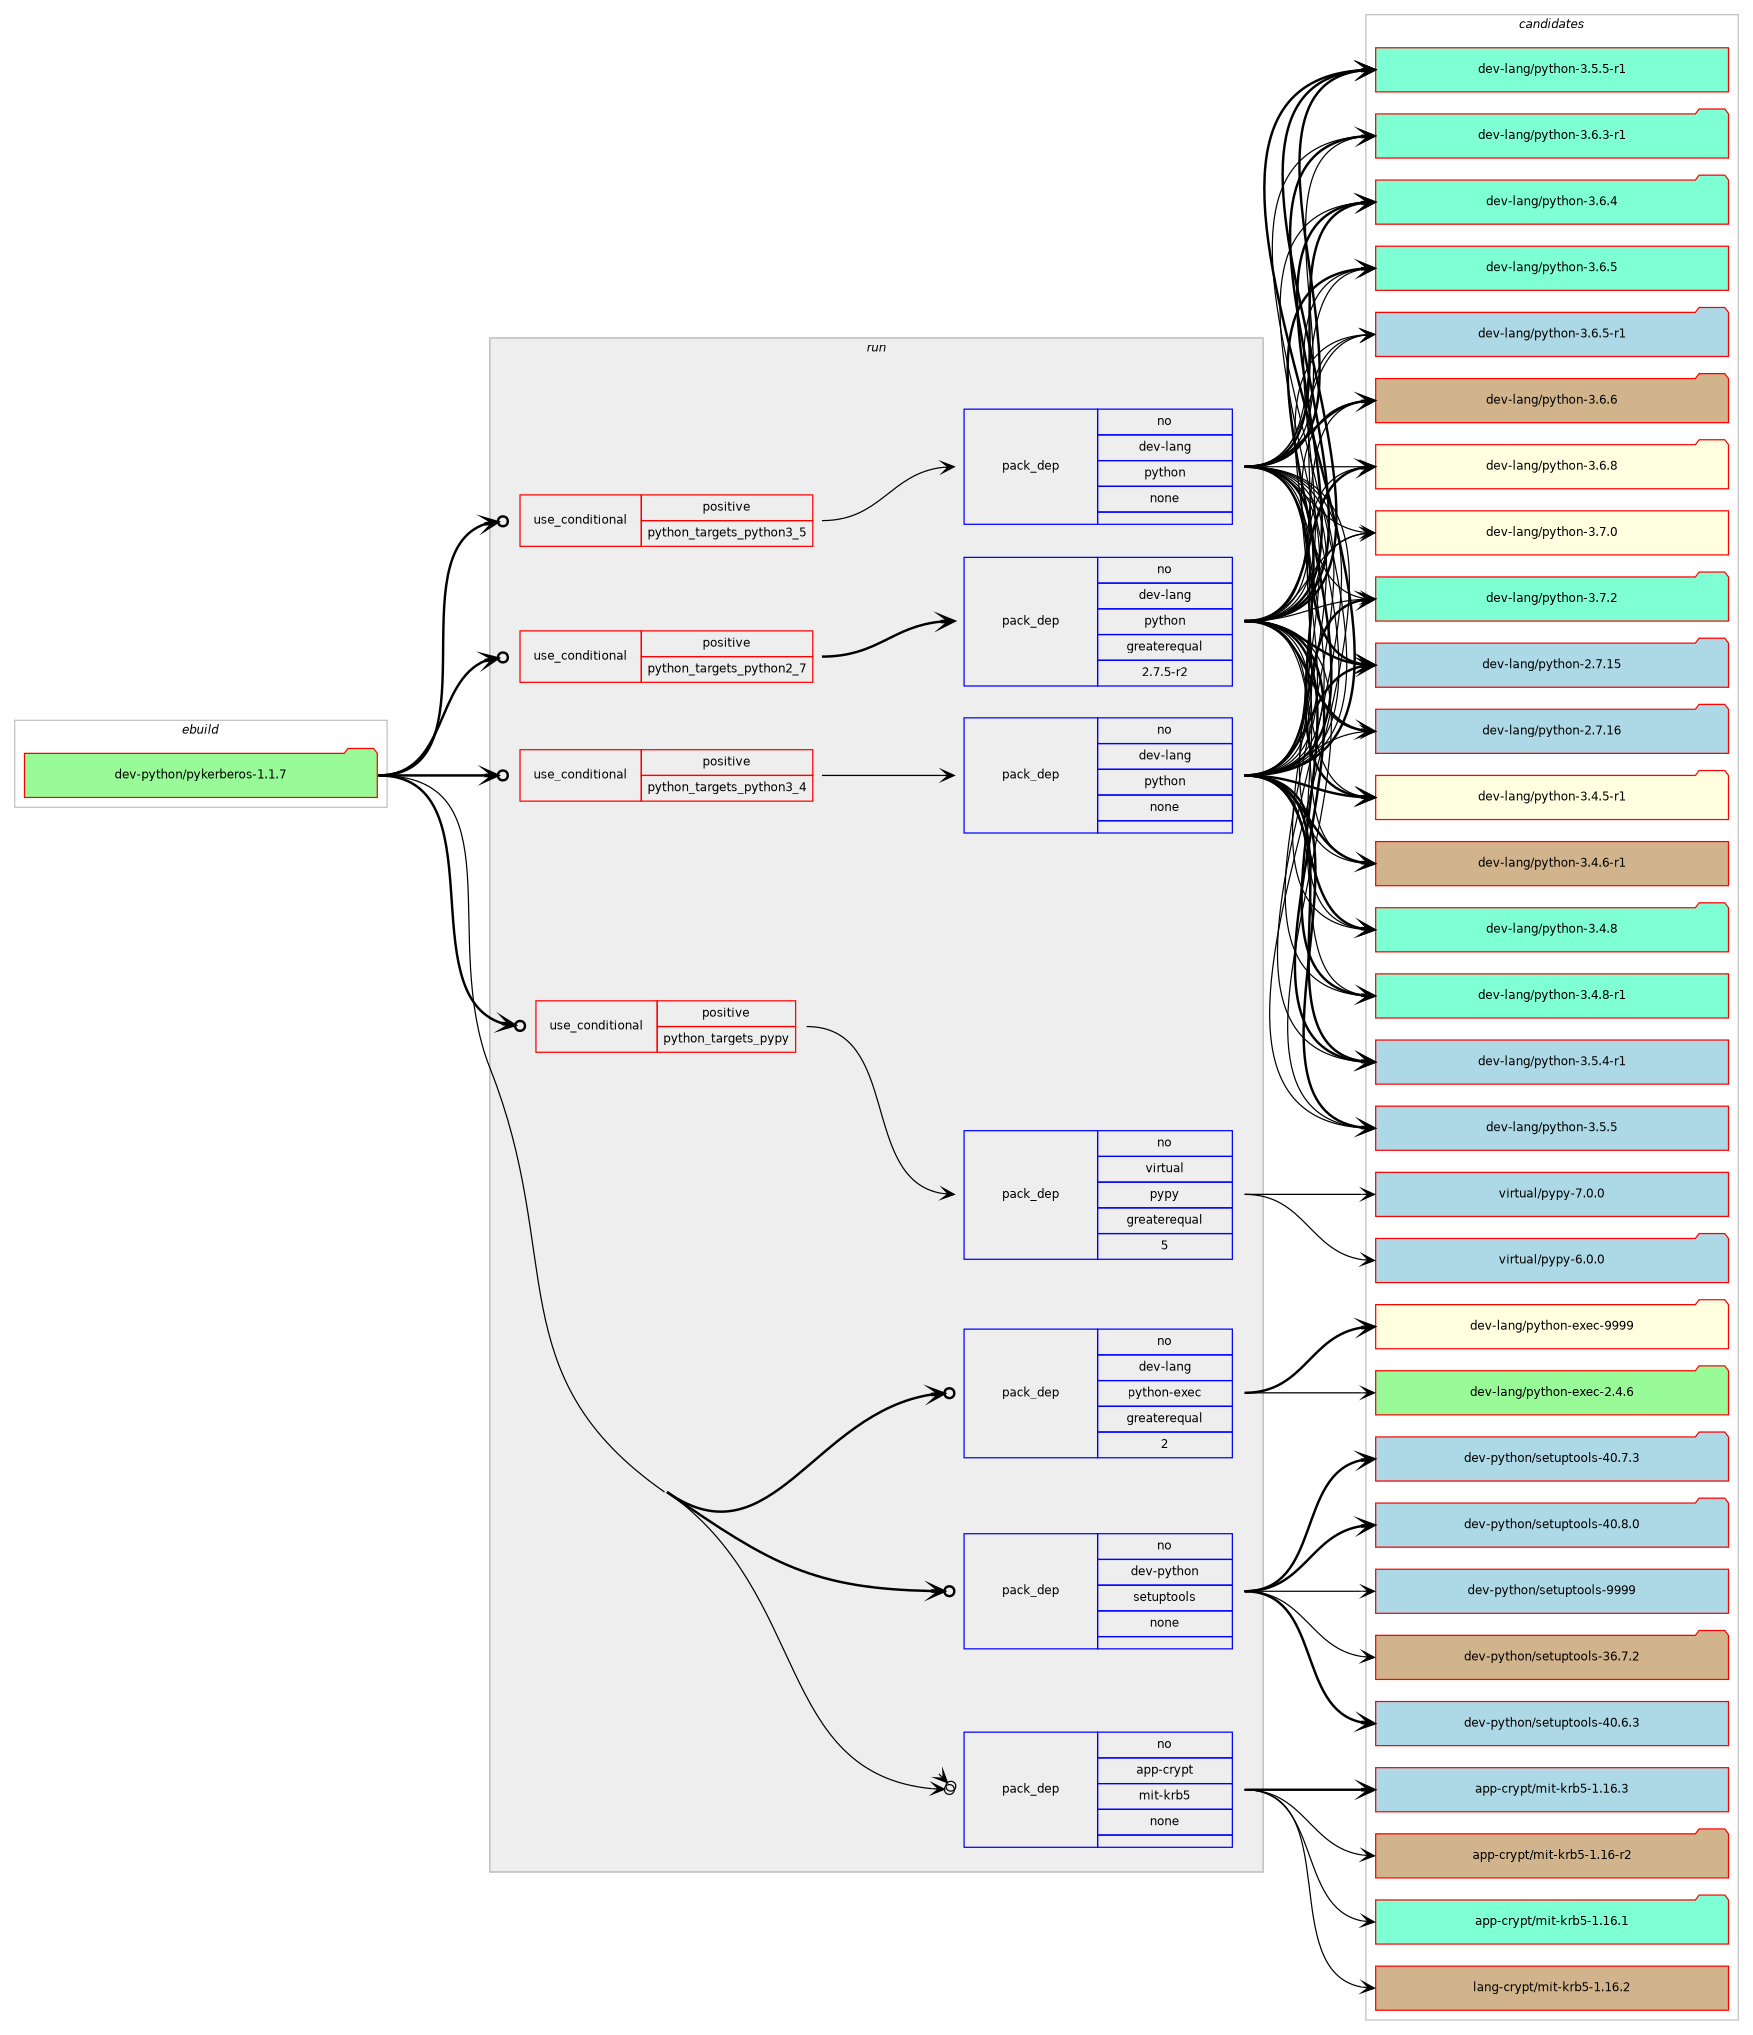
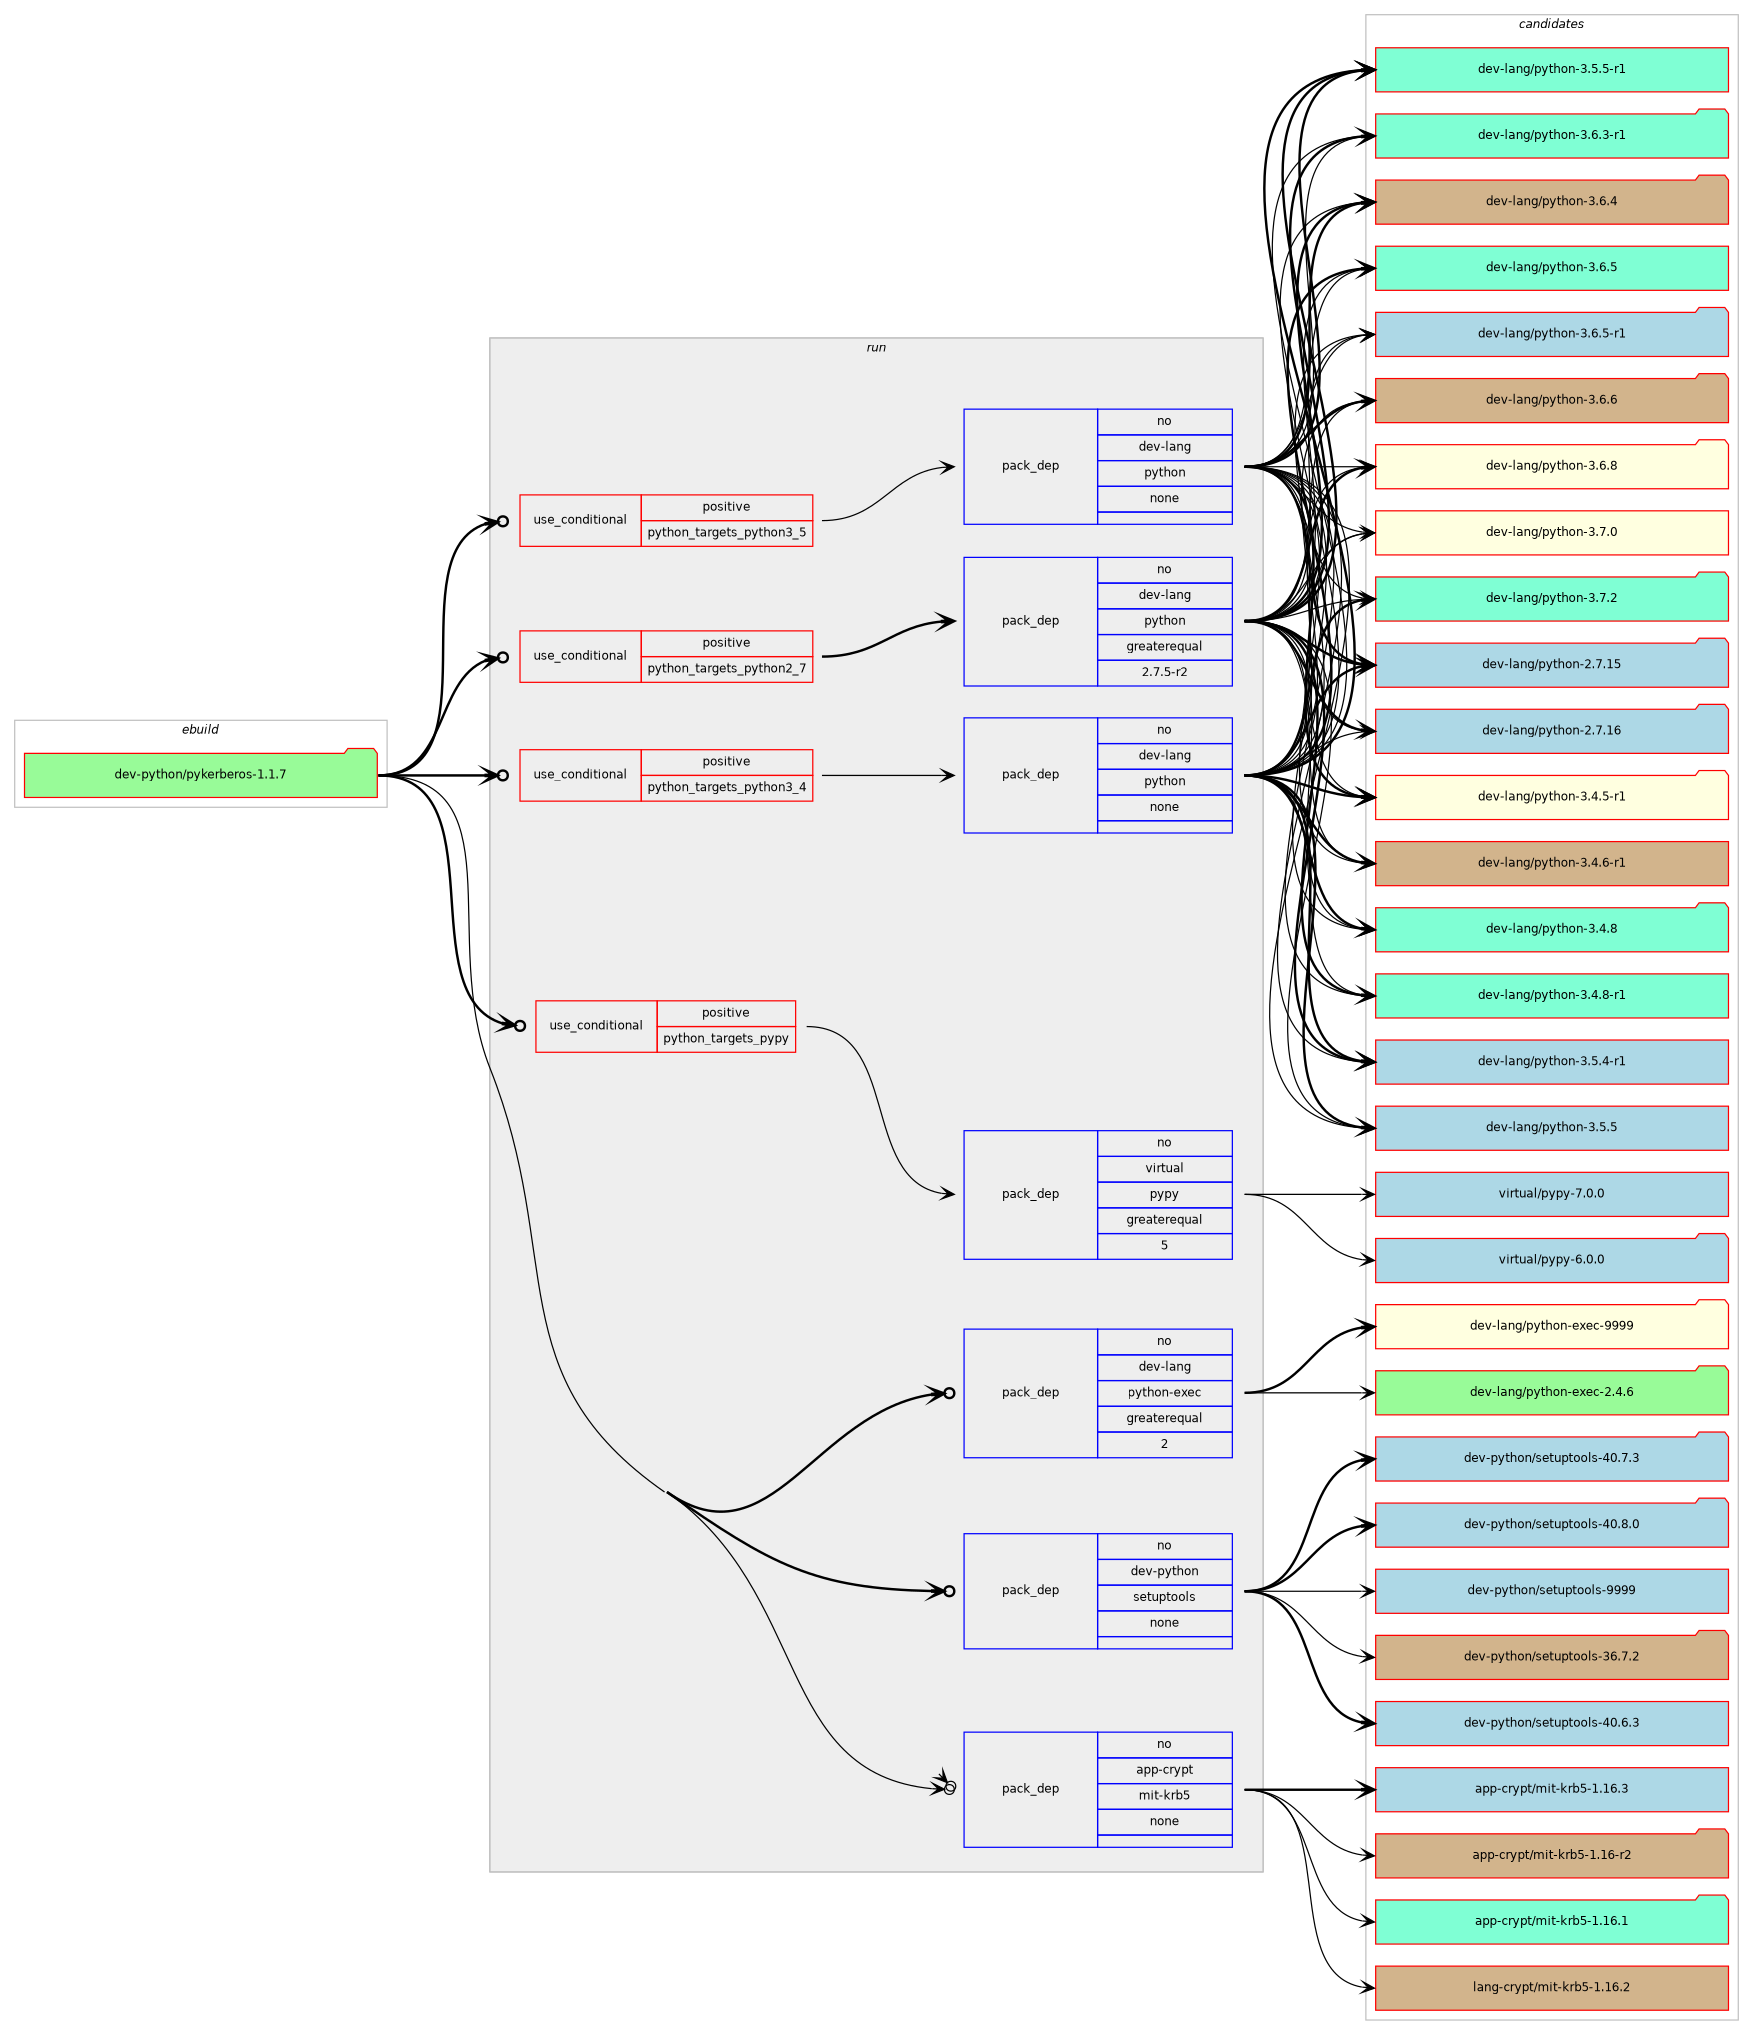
  digraph {
    compound=true
    concentrate=true
    fontname=Helvetica
    fontsize=10
    newrank=true
    rankdir=LR
    ranksep=1.5
    node [color=red fillcolor=lightblue fontname=Helvetica fontsize=10 shape=folder style=filled]
    edge [arrowhead=vee headport=w style=solid tailport=e weight=100]
    n1 [fillcolor=palegreen label="dev-python/pykerberos-1.1.7" width=4]
    n2 [color=blue label=<<TABLE BORDER="0" CELLBORDER="1" CELLSPACING="0" CELLPADDING="4" WIDTH="220"><TR><TD ROWSPAN="6" CELLPADDING="30">pack_dep</TD></TR><TR><TD WIDTH="110">no</TD></TR><TR><TD>virtual</TD></TR><TR><TD>pypy</TD></TR><TR><TD>greaterequal</TD></TR><TR><TD>5</TD></TR></TABLE>> shape=none fillcolor="" style=""]
    n3 [label=<<TABLE BORDER="0" CELLBORDER="1" CELLSPACING="0" CELLPADDING="4"><TR><TD ROWSPAN="3" CELLPADDING="10">use_conditional</TD></TR><TR><TD>positive</TD></TR><TR><TD>python_targets_pypy</TD></TR></TABLE>> shape=none fillcolor="" style=""]
    n4 [color=blue label=<<TABLE BORDER="0" CELLBORDER="1" CELLSPACING="0" CELLPADDING="4" WIDTH="220"><TR><TD ROWSPAN="6" CELLPADDING="30">pack_dep</TD></TR><TR><TD WIDTH="110">no</TD></TR><TR><TD>dev-lang</TD></TR><TR><TD>python</TD></TR><TR><TD>greaterequal</TD></TR><TR><TD>2.7.5-r2</TD></TR></TABLE>> shape=none fillcolor="" style=""]
    n5 [label=<<TABLE BORDER="0" CELLBORDER="1" CELLSPACING="0" CELLPADDING="4"><TR><TD ROWSPAN="3" CELLPADDING="10">use_conditional</TD></TR><TR><TD>positive</TD></TR><TR><TD>python_targets_python2_7</TD></TR></TABLE>> shape=none fillcolor="" style=""]
    n6 [color=blue label=<<TABLE BORDER="0" CELLBORDER="1" CELLSPACING="0" CELLPADDING="4" WIDTH="220"><TR><TD ROWSPAN="6" CELLPADDING="30">pack_dep</TD></TR><TR><TD WIDTH="110">no</TD></TR><TR><TD>dev-lang</TD></TR><TR><TD>python</TD></TR><TR><TD>none</TD></TR><TR><TD></TD></TR></TABLE>> shape=none fillcolor="" style=""]
    n7 [label=<<TABLE BORDER="0" CELLBORDER="1" CELLSPACING="0" CELLPADDING="4"><TR><TD ROWSPAN="3" CELLPADDING="10">use_conditional</TD></TR><TR><TD>positive</TD></TR><TR><TD>python_targets_python3_4</TD></TR></TABLE>> shape=none fillcolor="" style=""]
    n8 [color=blue label=<<TABLE BORDER="0" CELLBORDER="1" CELLSPACING="0" CELLPADDING="4" WIDTH="220"><TR><TD ROWSPAN="6" CELLPADDING="30">pack_dep</TD></TR><TR><TD WIDTH="110">no</TD></TR><TR><TD>dev-lang</TD></TR><TR><TD>python</TD></TR><TR><TD>none</TD></TR><TR><TD></TD></TR></TABLE>> shape=none fillcolor="" style=""]
    n9 [label=<<TABLE BORDER="0" CELLBORDER="1" CELLSPACING="0" CELLPADDING="4"><TR><TD ROWSPAN="3" CELLPADDING="10">use_conditional</TD></TR><TR><TD>positive</TD></TR><TR><TD>python_targets_python3_5</TD></TR></TABLE>> shape=none fillcolor="" style=""]
    n10 [color=blue label=<<TABLE BORDER="0" CELLBORDER="1" CELLSPACING="0" CELLPADDING="4" WIDTH="220"><TR><TD ROWSPAN="6" CELLPADDING="30">pack_dep</TD></TR><TR><TD WIDTH="110">no</TD></TR><TR><TD>app-crypt</TD></TR><TR><TD>mit-krb5</TD></TR><TR><TD>none</TD></TR><TR><TD></TD></TR></TABLE>> shape=none fillcolor="" style=""]
    n11 [color=blue label=<<TABLE BORDER="0" CELLBORDER="1" CELLSPACING="0" CELLPADDING="4" WIDTH="220"><TR><TD ROWSPAN="6" CELLPADDING="30">pack_dep</TD></TR><TR><TD WIDTH="110">no</TD></TR><TR><TD>dev-lang</TD></TR><TR><TD>python-exec</TD></TR><TR><TD>greaterequal</TD></TR><TR><TD>2</TD></TR></TABLE>> shape=none fillcolor="" style=""]
    n12 [color=blue label=<<TABLE BORDER="0" CELLBORDER="1" CELLSPACING="0" CELLPADDING="4" WIDTH="220"><TR><TD ROWSPAN="6" CELLPADDING="30">pack_dep</TD></TR><TR><TD WIDTH="110">no</TD></TR><TR><TD>dev-python</TD></TR><TR><TD>setuptools</TD></TR><TR><TD>none</TD></TR><TR><TD></TD></TR></TABLE>> shape=none fillcolor="" style=""]
    n13 [label="virtual/pypy-6.0.0" width=4]
    n14 [label="virtual/pypy-7.0.0" shape=box width=4]
    n15 [label="dev-lang/python-2.7.15" width=4]
    n16 [label="dev-lang/python-2.7.16" width=4]
    n17 [fillcolor=lightyellow label="dev-lang/python-3.4.5-r1" width=4]
    n18 [fillcolor=tan label="dev-lang/python-3.4.6-r1" shape=box width=4]
    n19 [fillcolor=aquamarine label="dev-lang/python-3.4.8" width=4]
    n20 [fillcolor=aquamarine label="dev-lang/python-3.4.8-r1" shape=box width=4]
    n21 [label="dev-lang/python-3.5.4-r1" shape=box width=4]
    n22 [label="dev-lang/python-3.5.5" shape=box width=4]
    n23 [fillcolor=aquamarine label="dev-lang/python-3.5.5-r1" shape=box width=4]
    n24 [fillcolor=aquamarine label="dev-lang/python-3.6.3-r1" width=4]
-   n25 [fillcolor=aquamarine label="dev-lang/python-3.6.4" width=4]
+   n25 [fillcolor=tan label="dev-lang/python-3.6.4" width=4]
    n26 [fillcolor=aquamarine label="dev-lang/python-3.6.5" shape=box width=4]
    n27 [label="dev-lang/python-3.6.5-r1" width=4]
    n28 [fillcolor=tan label="dev-lang/python-3.6.6" width=4]
    n29 [fillcolor=lightyellow label="dev-lang/python-3.6.8" width=4]
    n30 [fillcolor=lightyellow label="dev-lang/python-3.7.0" shape=box width=4]
    n31 [fillcolor=aquamarine label="dev-lang/python-3.7.2" width=4]
    n32 [fillcolor=tan label="app-crypt/mit-krb5-1.16-r2" width=4]
    n33 [fillcolor=aquamarine label="app-crypt/mit-krb5-1.16.1" width=4]
    n34 [fillcolor=tan label="lang-crypt/mit-krb5-1.16.2" shape=box width=4]
    n35 [label="app-crypt/mit-krb5-1.16.3" shape=box width=4]
    n36 [fillcolor=palegreen label="dev-lang/python-exec-2.4.6" width=4]
    n37 [fillcolor=lightyellow label="dev-lang/python-exec-9999" width=4]
    n38 [fillcolor=tan label="dev-python/setuptools-36.7.2" width=4]
    n39 [label="dev-python/setuptools-40.6.3" shape=box width=4]
    n40 [label="dev-python/setuptools-40.7.3" width=4]
    n41 [label="dev-python/setuptools-40.8.0" width=4]
    n42 [label="dev-python/setuptools-9999" shape=box width=4]
    subgraph cluster_1 {
      color=gray
      label=<<i>dependencies</i>>
      subgraph cluster_2 {
        color=gray
        fillcolor="#eeeeee"
        label=<<i>compile</i>>
        style=filled
      }
      subgraph cluster_3 {
        color=gray
        fillcolor="#eeeeee"
        label=<<i>compile and run</i>>
        style=filled
        subgraph sub_4 {
          color=gray
          fillcolor="#eeeeee"
          label=<<i>compile and run</i>>
          style=filled
          n3
          subgraph sub_5 {
            color=gray
            fillcolor="#eeeeee"
            label=<<i>compile and run</i>>
            style=filled
            n2
          }
        }
        subgraph sub_6 {
          color=gray
          fillcolor="#eeeeee"
          label=<<i>compile and run</i>>
          style=filled
          n5
          subgraph sub_7 {
            color=gray
            fillcolor="#eeeeee"
            label=<<i>compile and run</i>>
            style=filled
            n4
          }
        }
        subgraph sub_8 {
          color=gray
          fillcolor="#eeeeee"
          label=<<i>compile and run</i>>
          style=filled
          n7
          subgraph sub_9 {
            color=gray
            fillcolor="#eeeeee"
            label=<<i>compile and run</i>>
            style=filled
            n6
          }
        }
        subgraph sub_10 {
          color=gray
          fillcolor="#eeeeee"
          label=<<i>compile and run</i>>
          style=filled
          n9
          subgraph sub_11 {
            color=gray
            fillcolor="#eeeeee"
            label=<<i>compile and run</i>>
            style=filled
            n8
          }
        }
        subgraph sub_12 {
          color=gray
          fillcolor="#eeeeee"
          label=<<i>compile and run</i>>
          style=filled
          n10
        }
        subgraph sub_13 {
          color=gray
          fillcolor="#eeeeee"
          label=<<i>compile and run</i>>
          style=filled
          n11
        }
        subgraph sub_14 {
          color=gray
          fillcolor="#eeeeee"
          label=<<i>compile and run</i>>
          style=filled
          n12
        }
      }
      subgraph cluster_15 {
        color=gray
        fillcolor="#eeeeee"
        label=<<i>run</i>>
        style=filled
      }
    }
    subgraph cluster_16 {
      color=gray
      label=<<i>ebuild</i>>
      rank=same
      n1
    }
    subgraph cluster_17 {
      color=gray
      label=<<i>candidates</i>>
      rank=same
      subgraph sub_18 {
        color=black
        label=<<i>candidates</i>>
        nodesep=1
        rank=same
        n13
        n14
      }
      subgraph sub_19 {
        color=black
        label=<<i>candidates</i>>
        nodesep=1
        rank=same
        n15
        n16
        n17
        n18
        n19
        n20
        n21
        n22
        n23
        n24
        n25
        n26
        n27
        n28
        n29
        n30
        n31
      }
      subgraph sub_20 {
        color=black
        label=<<i>candidates</i>>
        nodesep=1
        rank=same
        n15
        n16
        n17
        n18
        n19
        n20
        n21
        n22
        n23
        n24
        n25
        n26
        n27
        n28
        n29
        n30
        n31
      }
      subgraph sub_21 {
        color=black
        label=<<i>candidates</i>>
        nodesep=1
        rank=same
        n15
        n16
        n17
        n18
        n19
        n20
        n21
        n22
        n23
        n24
        n25
        n26
        n27
        n28
        n29
        n30
        n31
      }
      subgraph sub_22 {
        color=black
        label=<<i>candidates</i>>
        nodesep=1
        rank=same
        n32
        n33
        n34
        n35
      }
      subgraph sub_23 {
        color=black
        label=<<i>candidates</i>>
        nodesep=1
        rank=same
        n36
        n37
      }
      subgraph sub_24 {
        color=black
        label=<<i>candidates</i>>
        nodesep=1
        rank=same
        n38
        n39
        n40
        n41
        n42
      }
    }
    n1 -> n3 [arrowhead=odotvee style=bold weight=20]
    n1 -> n5 [arrowhead=odotvee style=bold weight=20]
    n1 -> n7 [arrowhead=odotvee style=bold weight=20]
    n1 -> n9 [arrowhead=odotvee style=bold weight=20]
    n1 -> n10 [arrowhead=odotvee weight=20]
    n1 -> n11 [arrowhead=odotvee style=bold weight=20]
    n1 -> n12 [arrowhead=odotvee style=bold weight=20]
    n2 -> n13
    n2 -> n14
    n3 -> n2 [weight=20]
    n4 -> n15 [style=bold]
    n4 -> n16 [style=bold]
    n4 -> n17
    n4 -> n18
    n4 -> n19
    n4 -> n20 [style=bold]
    n4 -> n21 [style=bold]
    n4 -> n22
    n4 -> n23 [style=bold]
    n4 -> n24 [style=bold]
    n4 -> n25 [style=bold]
    n4 -> n26
    n4 -> n27
    n4 -> n28
    n4 -> n29 [style=bold]
    n4 -> n30
    n4 -> n31
    n5 -> n4 [style=bold weight=20]
    n6 -> n15 [style=bold]
    n6 -> n16
    n6 -> n17 [style=bold]
    n6 -> n18 [style=bold]
    n6 -> n19 [style=bold]
    n6 -> n20
    n6 -> n21 [style=bold]
    n6 -> n22 [style=bold]
    n6 -> n23 [style=bold]
    n6 -> n24
    n6 -> n25
    n6 -> n26 [style=bold]
    n6 -> n27
    n6 -> n28
    n6 -> n29
    n6 -> n30
    n6 -> n31 [style=bold]
    n7 -> n6 [weight=20]
    n8 -> n15 [style=bold]
    n8 -> n16
    n8 -> n17 [style=bold]
    n8 -> n18
    n8 -> n19
    n8 -> n20
    n8 -> n21
    n8 -> n22
    n8 -> n23 [style=bold]
    n8 -> n24
    n8 -> n25 [style=bold]
    n8 -> n26
    n8 -> n27
    n8 -> n28 [style=bold]
    n8 -> n29
    n8 -> n30
    n8 -> n31
    n9 -> n8 [weight=20]
    n10 -> n32
    n10 -> n33
    n10 -> n34
    n10 -> n35 [style=bold]
    n11 -> n36
    n11 -> n37 [style=bold]
    n12 -> n38
    n12 -> n39 [style=bold]
    n12 -> n40 [style=bold]
    n12 -> n41 [style=bold]
    n12 -> n42
  }
